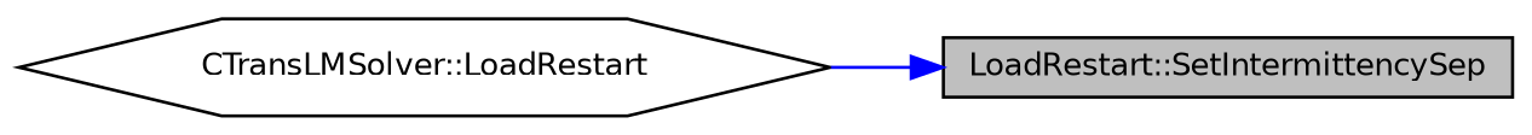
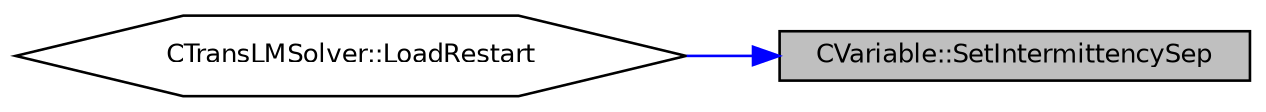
  digraph {
    rankdir=RL
    node [color=black fontname=Helvetica fontsize=10 style=filled]
-   n1 [fillcolor=grey75 fontcolor=black height=0.2 label="LoadRestart::SetIntermittencySep" shape=box width=0.4]
+   n1 [fillcolor=grey75 fontcolor=black height=0.2 label="CVariable::SetIntermittencySep" shape=box width=0.4]
    n2 [fillcolor=white height=0.2 label="CTransLMSolver::LoadRestart" shape=hexagon width=0.4]
    n1 -> n2 [color=blue dir=back fontname=Helvetica fontsize=10 labelfontname=Helvetica labelfontsize=10 style=solid]
  }
